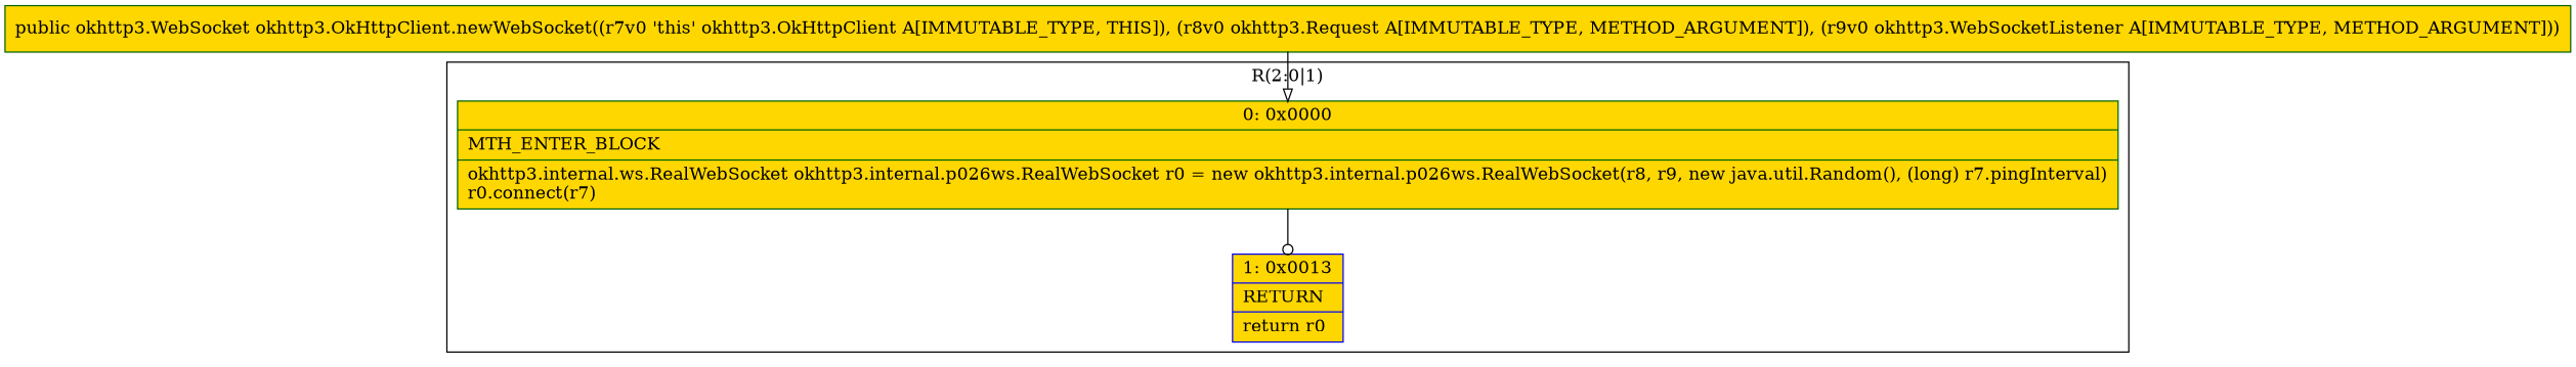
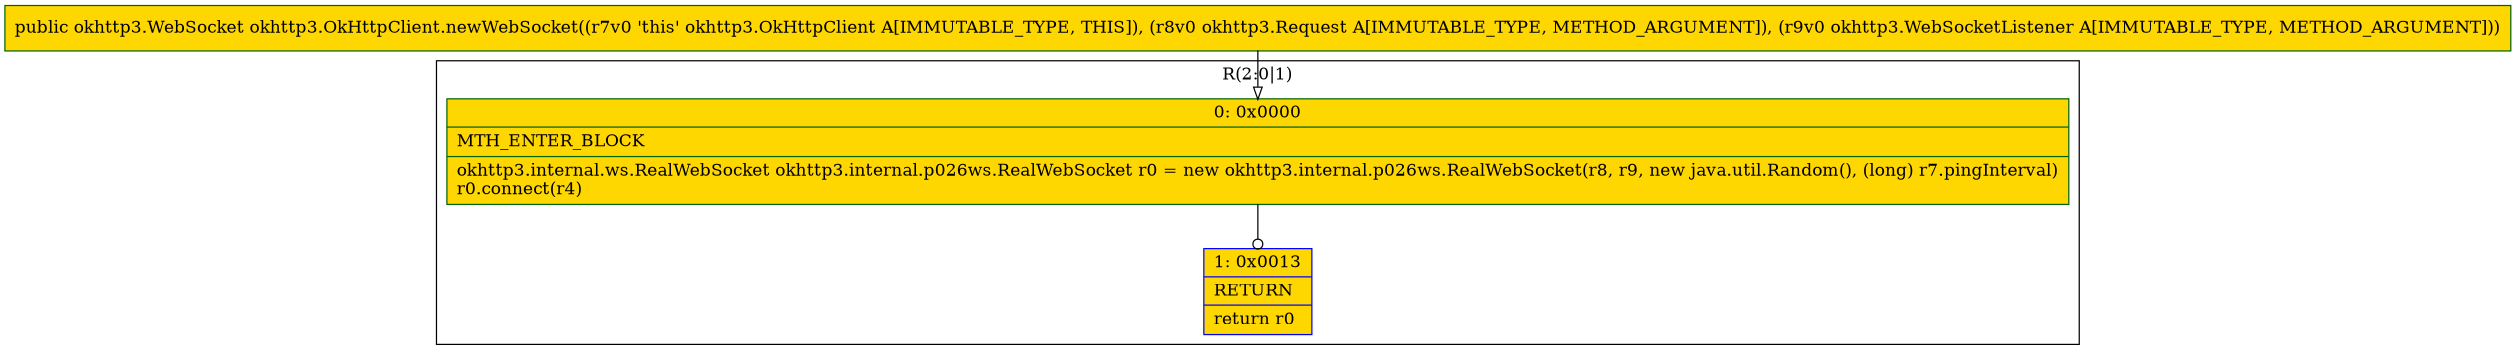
  digraph {
    node [color=darkgreen shape=record style=filled fillcolor=gold]
    edge [color=black]
-   n1 [label="{0\:\ 0x0000|MTH_ENTER_BLOCK\l|okhttp3.internal.ws.RealWebSocket okhttp3.internal.p026ws.RealWebSocket r0 = new okhttp3.internal.p026ws.RealWebSocket(r8, r9, new java.util.Random(), (long) r7.pingInterval)\lr0.connect(r7)\l}"]
+   n1 [label="{0\:\ 0x0000|MTH_ENTER_BLOCK\l|okhttp3.internal.ws.RealWebSocket okhttp3.internal.p026ws.RealWebSocket r0 = new okhttp3.internal.p026ws.RealWebSocket(r8, r9, new java.util.Random(), (long) r7.pingInterval)\lr0.connect(r4)\l}"]
    n2 [color=blue label="{1\:\ 0x0013|RETURN\l|return r0\l}"]
    n3 [label="{public okhttp3.WebSocket okhttp3.OkHttpClient.newWebSocket((r7v0 'this' okhttp3.OkHttpClient A[IMMUTABLE_TYPE, THIS]), (r8v0 okhttp3.Request A[IMMUTABLE_TYPE, METHOD_ARGUMENT]), (r9v0 okhttp3.WebSocketListener A[IMMUTABLE_TYPE, METHOD_ARGUMENT])) }"]
    subgraph cluster_1 {
      label="R(2:0|1)"
      n1
      n2
    }
    n1 -> n2 [arrowhead=odot]
    n3 -> n1 [arrowhead=onormal]
  }
